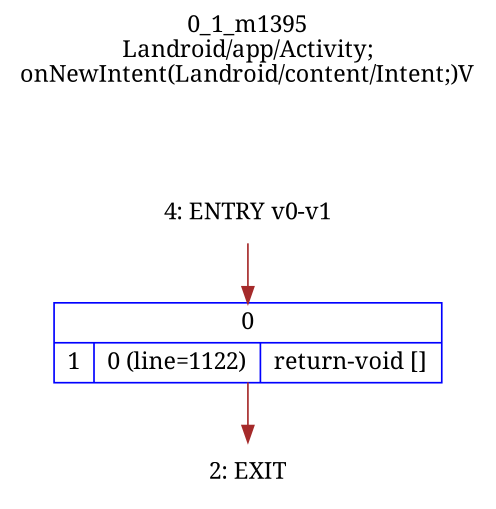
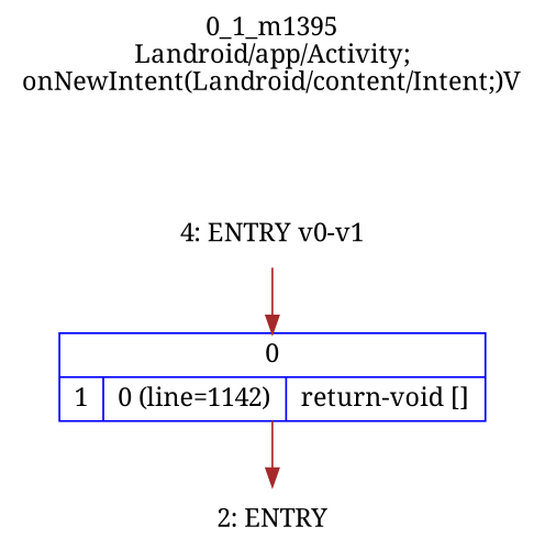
  digraph {
    fontname="Noto Serif"
    label="0_1_m1395\nLandroid/app/Activity;\nonNewIntent(Landroid/content/Intent;)V"
    labelloc=t
    rankdir=UD
    node [color=blue fontname="Noto Serif" shape=plaintext]
    edge [color=brown fontcolor=blue fontname="Noto Serif" weight=100]
    n1 [label="4: ENTRY v0-v1"]
-   n2 [label="{0|{1|0 (line=1122)|return-void []\l}}" shape=record]
-   n3 [color=brown label="2: EXIT"]
+   n2 [label="{0|{1|0 (line=1142)|return-void []\l}}" shape=record]
+   n3 [color=brown label="2: ENTRY"]
    n1 -> n2
    n2 -> n3
  }
